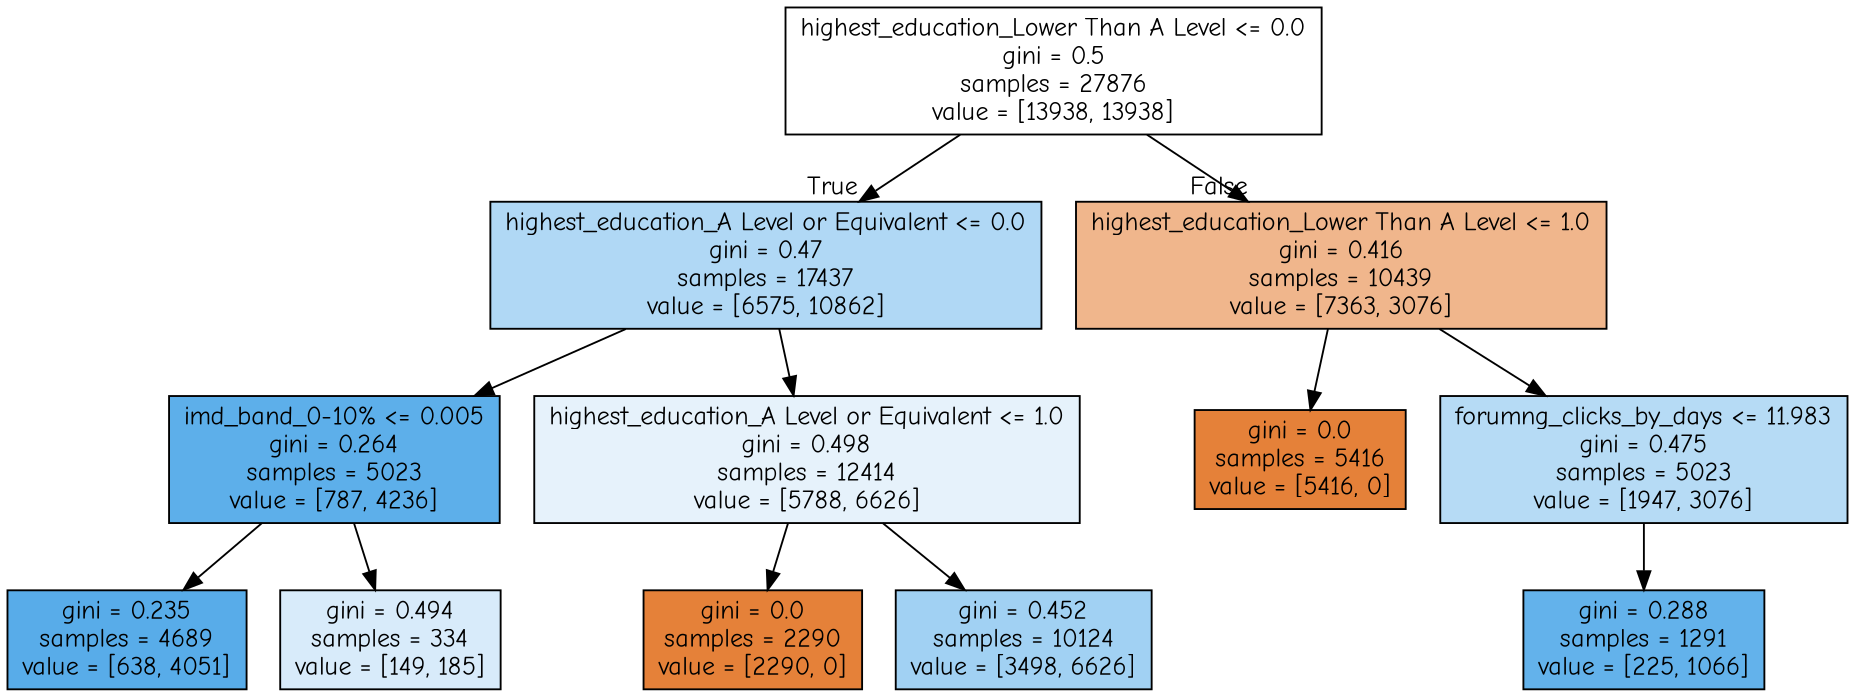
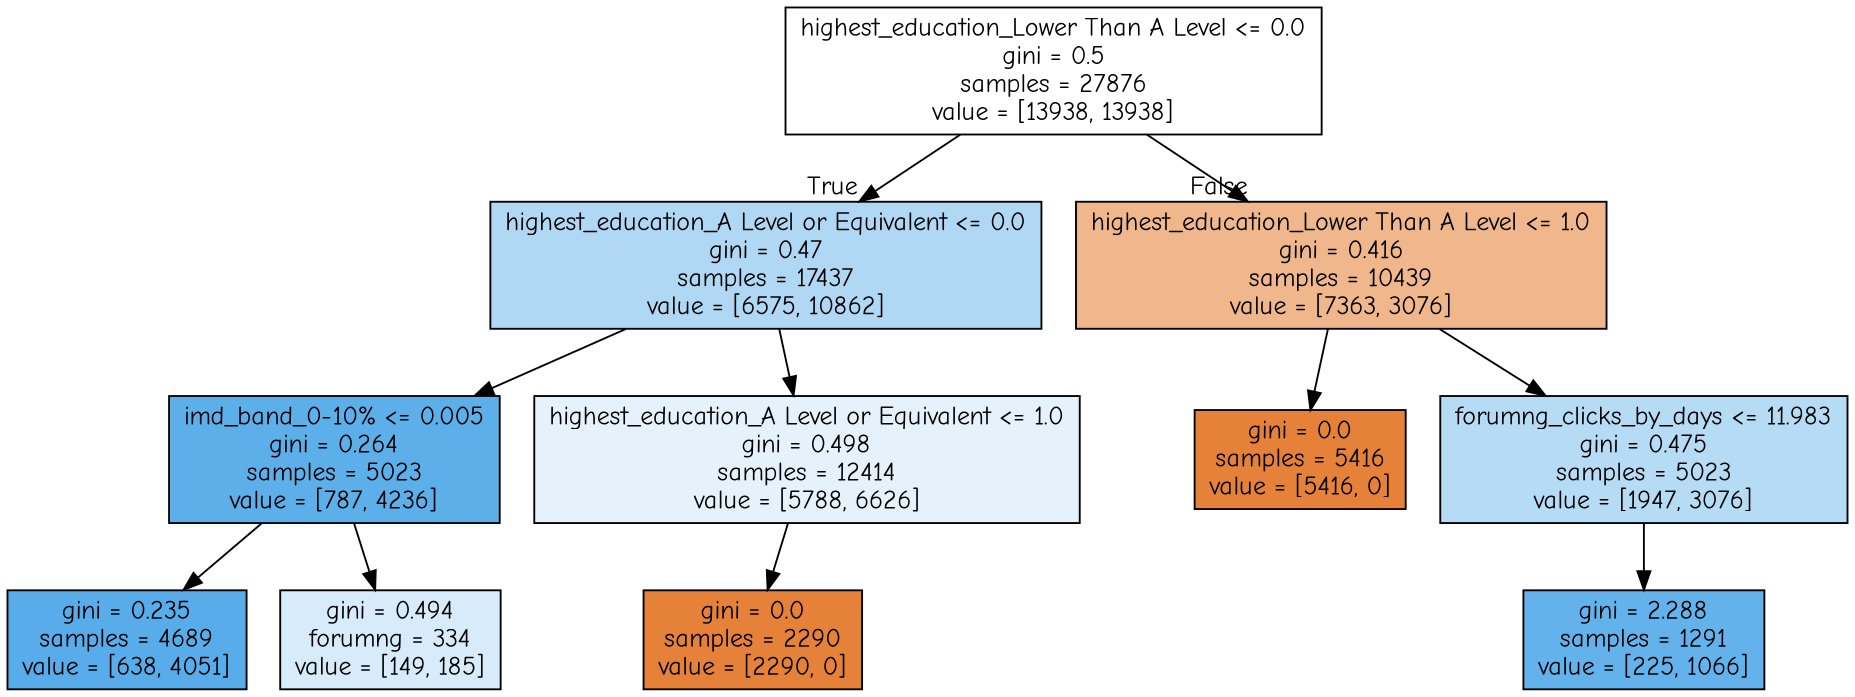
  digraph {
    fontname="Comic Neue"
    node [color=black fillcolor="#e58139ff" fontname="Comic Neue" shape=box style=filled]
    edge [fontname="Comic Neue"]
    n1 [fillcolor="#e5813900" label="highest_education_Lower Than A Level <= 0.0\ngini = 0.5\nsamples = 27876\nvalue = [13938, 13938]"]
    n2 [fillcolor="#399de565" label="highest_education_A Level or Equivalent <= 0.0\ngini = 0.47\nsamples = 17437\nvalue = [6575, 10862]"]
    n3 [fillcolor="#e5813994" label="highest_education_Lower Than A Level <= 1.0\ngini = 0.416\nsamples = 10439\nvalue = [7363, 3076]"]
    n4 [fillcolor="#399de5d0" label="imd_band_0-10% <= 0.005\ngini = 0.264\nsamples = 5023\nvalue = [787, 4236]"]
    n5 [fillcolor="#399de520" label="highest_education_A Level or Equivalent <= 1.0\ngini = 0.498\nsamples = 12414\nvalue = [5788, 6626]"]
    n6 [label="gini = 0.0\nsamples = 5416\nvalue = [5416, 0]"]
    n7 [fillcolor="#399de55e" label="forumng_clicks_by_days <= 11.983\ngini = 0.475\nsamples = 5023\nvalue = [1947, 3076]"]
    n8 [fillcolor="#399de5d7" label="gini = 0.235\nsamples = 4689\nvalue = [638, 4051]"]
-   n9 [fillcolor="#399de532" label="gini = 0.494\nsamples = 334\nvalue = [149, 185]"]
+   n9 [fillcolor="#399de532" label="gini = 0.494\nforumng = 334\nvalue = [149, 185]"]
    n10 [label="gini = 0.0\nsamples = 2290\nvalue = [2290, 0]"]
-   n11 [fillcolor="#399de578" label="gini = 0.452\nsamples = 10124\nvalue = [3498, 6626]"]
-   n12 [fillcolor="#399de5c9" label="gini = 0.288\nsamples = 1291\nvalue = [225, 1066]"]
+   n12 [fillcolor="#399de5c9" label="gini = 2.288\nsamples = 1291\nvalue = [225, 1066]"]
    n1 -> n2 [headlabel=True labelangle=45 labeldistance=2.5]
    n1 -> n3 [headlabel=False labelangle=-45 labeldistance=2.5]
    n2 -> n4
    n2 -> n5
    n3 -> n6
    n3 -> n7
    n4 -> n8
    n4 -> n9
    n5 -> n10
-   n5 -> n11
    n7 -> n12
  }
